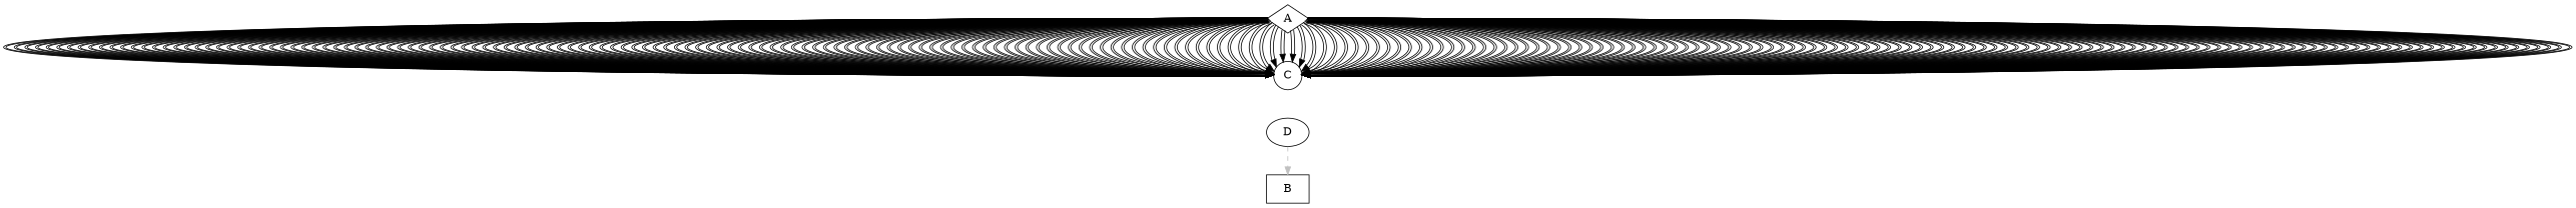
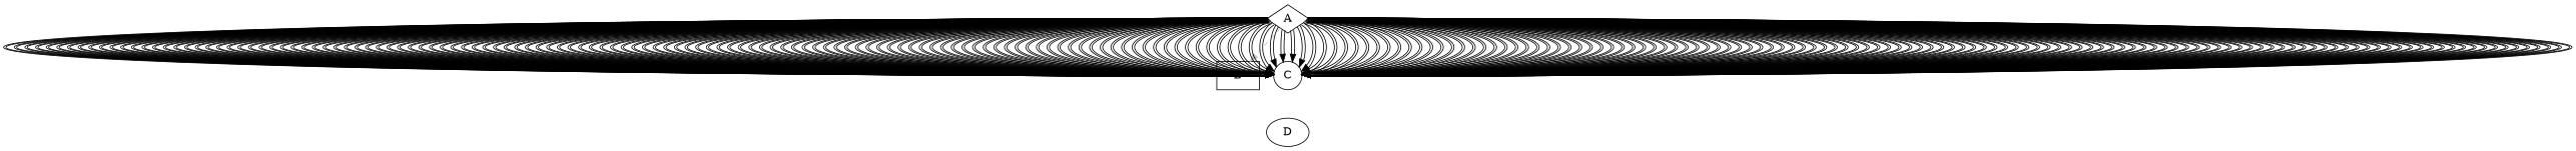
  digraph {
    edge [color="black:invis:black"]
    A [shape=diamond]
    B [shape=box]
    C [shape=circle]
    D
-   D -> B [color=grey style=dashed]
+   A -> B [color=grey style=dashed]
    A -> C
    A -> C
    A -> C
    A -> C
    A -> C
    A -> C
    A -> C
    A -> C
    A -> C
    A -> C
    A -> C
    A -> C
    A -> C
    A -> C
    A -> C
    A -> C
    A -> C
    A -> C
    A -> C
    A -> C
    A -> C
    A -> C
    A -> C
    A -> C
    A -> C
    A -> C
    A -> C
    A -> C
    A -> C
    A -> C
    A -> C
    A -> C
    A -> C
    A -> C
    A -> C
    A -> C
    A -> C
    A -> C
    A -> C
    A -> C
    A -> C
    A -> C
    A -> C
    A -> C
    A -> C
    A -> C
    A -> C
    A -> C
    A -> C
    A -> C
    A -> C
    A -> C
    A -> C
    A -> C
    A -> C
    A -> C
    A -> C
    A -> C
    A -> C
    A -> C
    A -> C
    A -> C
    A -> C
    A -> C
    A -> C
    A -> C
    A -> C
    A -> C
    A -> C
    A -> C
    A -> C
    A -> C
    A -> C
    A -> C
    A -> C
    A -> C
    A -> C
    A -> C
    A -> C
    A -> C
    A -> C
    A -> C
    A -> C
    A -> C
    A -> C
    A -> C
    A -> C
    A -> C
    A -> C
    A -> C
    A -> C
    A -> C
    A -> C
    A -> C
    A -> C
    A -> C
    A -> C
    A -> C
    A -> C
    A -> C
    A -> C
    A -> C
    A -> C
    A -> C
    A -> C
    A -> C
    A -> C
    A -> C
    A -> C
    A -> C
    A -> C
    A -> C
    A -> C
    A -> C
    A -> C
    A -> C
    A -> C
    A -> C
    A -> C
    A -> C
    A -> C
    A -> C
    A -> C
    A -> C
    A -> C
    A -> C
    A -> C
    A -> C
    A -> C
    A -> C
    A -> C
    A -> C
    A -> C
    A -> C
    A -> C
    A -> C
    A -> C
    A -> C
    A -> C
    A -> C
    A -> C
    A -> C
    A -> C
    A -> C
    A -> C
    A -> C
    A -> C
    A -> C
    A -> C
    A -> C
    A -> C
    A -> C
    A -> C
    A -> C
    A -> C
    A -> C
    A -> C
    A -> C
    A -> C
    A -> C
    A -> C
    A -> C
    A -> C
    A -> C
    A -> C
    A -> C
    A -> C
    A -> C
    A -> C
    A -> C
    A -> C
    A -> C
    A -> C
    A -> C
    A -> C
    A -> C
    A -> C
    A -> C
    A -> C
    A -> C
    A -> C
    A -> C
    A -> C
    A -> C
    A -> C
    A -> C
    A -> C
    A -> C
    A -> C
    A -> C
    A -> C
    A -> C
    A -> C
    A -> C
    A -> C
    A -> C
    A -> C
    A -> C
    A -> C
    A -> C
    A -> C
    A -> C
    A -> C
    A -> C
    A -> C
    A -> C
    A -> C
    A -> C
    A -> C
    A -> C
    A -> C
    A -> C
    A -> C
    A -> C
    A -> C
    A -> C
    A -> C
    A -> C
    A -> C
    A -> C
    A -> C
    A -> C
    A -> C
    A -> C
    A -> C
    A -> C
    A -> C
    A -> C
    A -> C
    A -> C
    A -> C
    A -> C
    A -> C
    A -> C
    A -> C
    A -> C
    A -> C
    A -> C
    A -> C
    A -> C
    A -> C
    A -> C
    C -> D [arrowhead=none penwidth=-0 color=""]
  }
